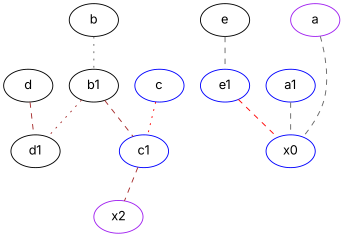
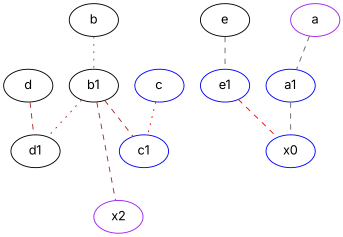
  graph {
    fontname=Inter
    node [color=blue fontname=Inter labelfontsize=50]
    edge [color=gray40 fontname=Inter style=dashed]
    x2 [color=purple]
    a1
    x0
    e1
    c
    c1
    d1 [color=black]
    b1 [color=black]
    e [color=black]
    d [color=black]
    b [color=black]
    a [color=purple]
    a1 -- x0
    e1 -- x0 [color=red]
    c -- c1 [color=red style=dotted]
-   c1 -- x2 [color=brown]
+   b1 -- x2 [color=brown]
    b1 -- c1 [color=brown]
    b1 -- d1 [color=brown style=dotted]
    e -- e1
    d -- d1 [color=brown]
    b -- b1 [style=dotted]
-   a -- x0
+   a -- a1
  }
